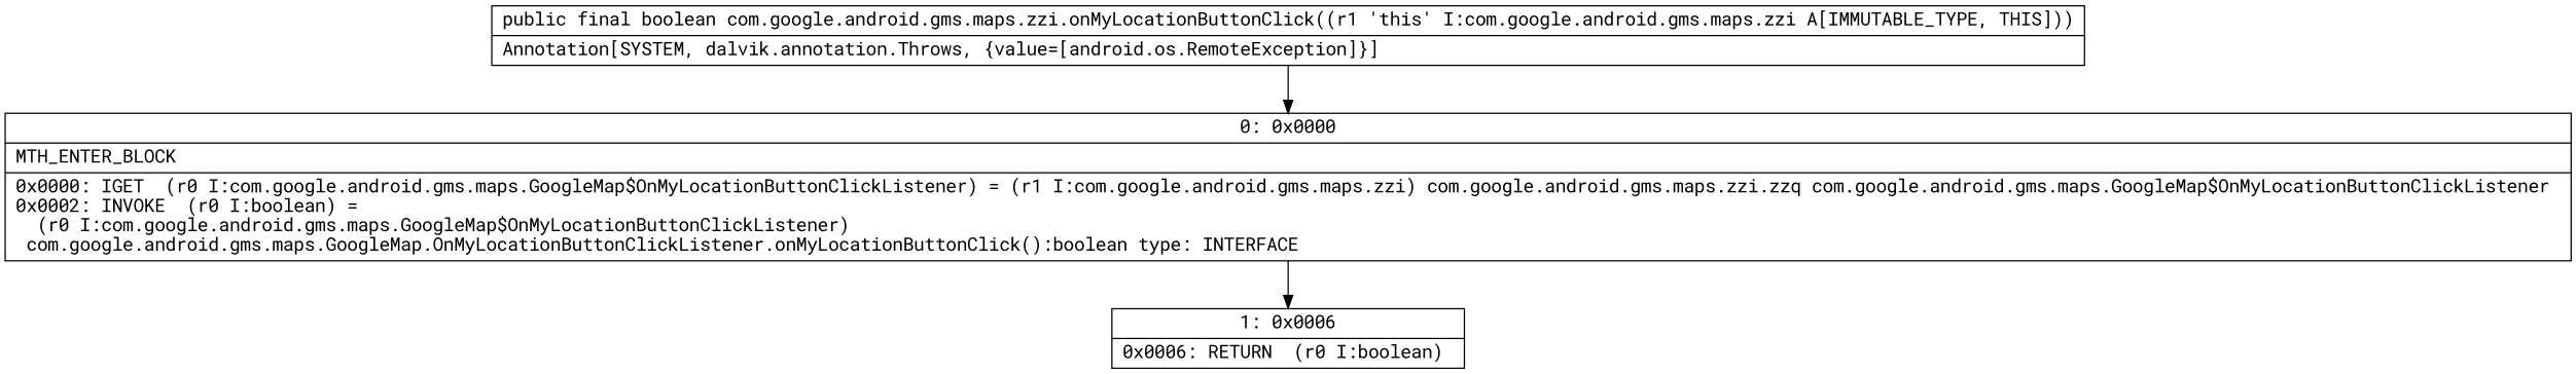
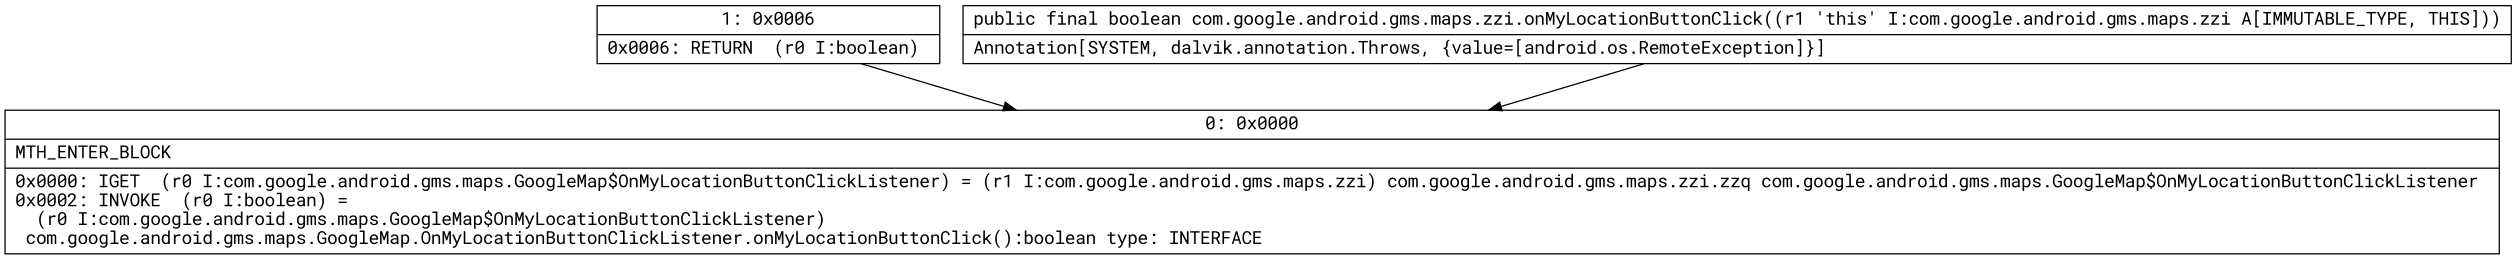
  digraph {
    fontname="Roboto Mono"
    node [shape=record fontname="Roboto Mono"]
    edge [fontname="Roboto Mono"]
    n1 [label="{0\:\ 0x0000|MTH_ENTER_BLOCK\l|0x0000: IGET  (r0 I:com.google.android.gms.maps.GoogleMap$OnMyLocationButtonClickListener) = (r1 I:com.google.android.gms.maps.zzi) com.google.android.gms.maps.zzi.zzq com.google.android.gms.maps.GoogleMap$OnMyLocationButtonClickListener \l0x0002: INVOKE  (r0 I:boolean) = \l  (r0 I:com.google.android.gms.maps.GoogleMap$OnMyLocationButtonClickListener)\l com.google.android.gms.maps.GoogleMap.OnMyLocationButtonClickListener.onMyLocationButtonClick():boolean type: INTERFACE \l}"]
    n2 [label="{1\:\ 0x0006|0x0006: RETURN  (r0 I:boolean) \l}"]
    n3 [label="{public final boolean com.google.android.gms.maps.zzi.onMyLocationButtonClick((r1 'this' I:com.google.android.gms.maps.zzi A[IMMUTABLE_TYPE, THIS]))  | Annotation[SYSTEM, dalvik.annotation.Throws, \{value=[android.os.RemoteException]\}]\l}"]
-   n1 -> n2
+   n2 -> n1
    n3 -> n1
  }
